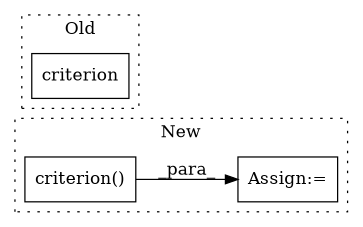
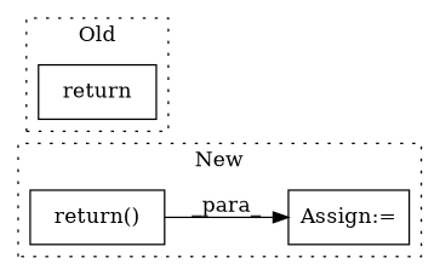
  digraph {
    rankdir=LR
    node [shape=box]
-   n1 [a=75 l="15,1" label="criterion()" s="42257,42297"]
+   n1 [a=75 l="15,1" label="return()" s="42257,42297"]
    n2 [a=68 l=3 label="Assign:=" s=42254]
-   n3 [a=93 l=7 label=criterion s=41923]
+   n3 [a=93 l=7 label=return s=41923]
    subgraph cluster_1 {
      label=New
      style=dotted
      n1
      n2
    }
    subgraph cluster_2 {
      label=Old
      style=dotted
      n3
    }
    n1 -> n2 [label=_para_]
  }
